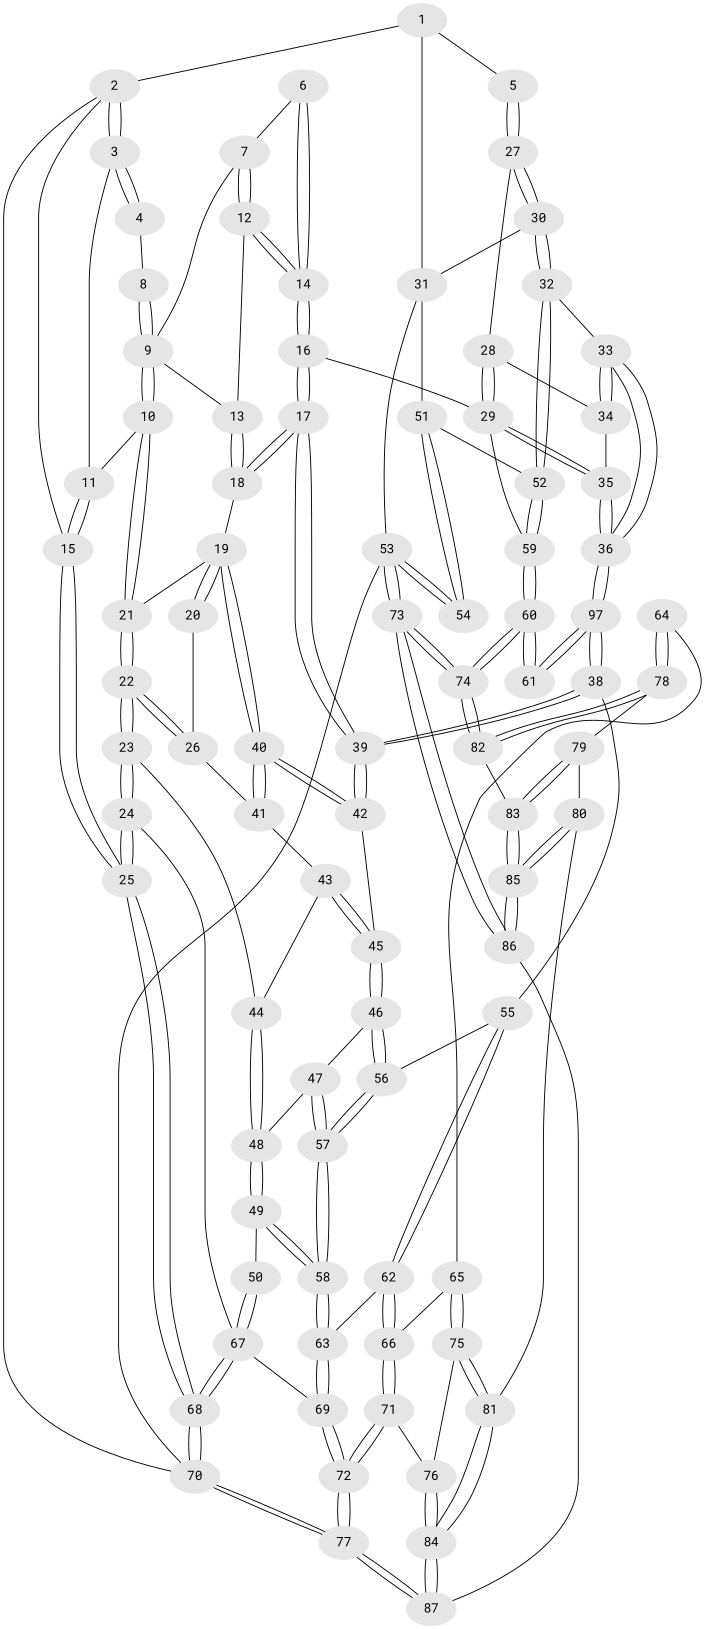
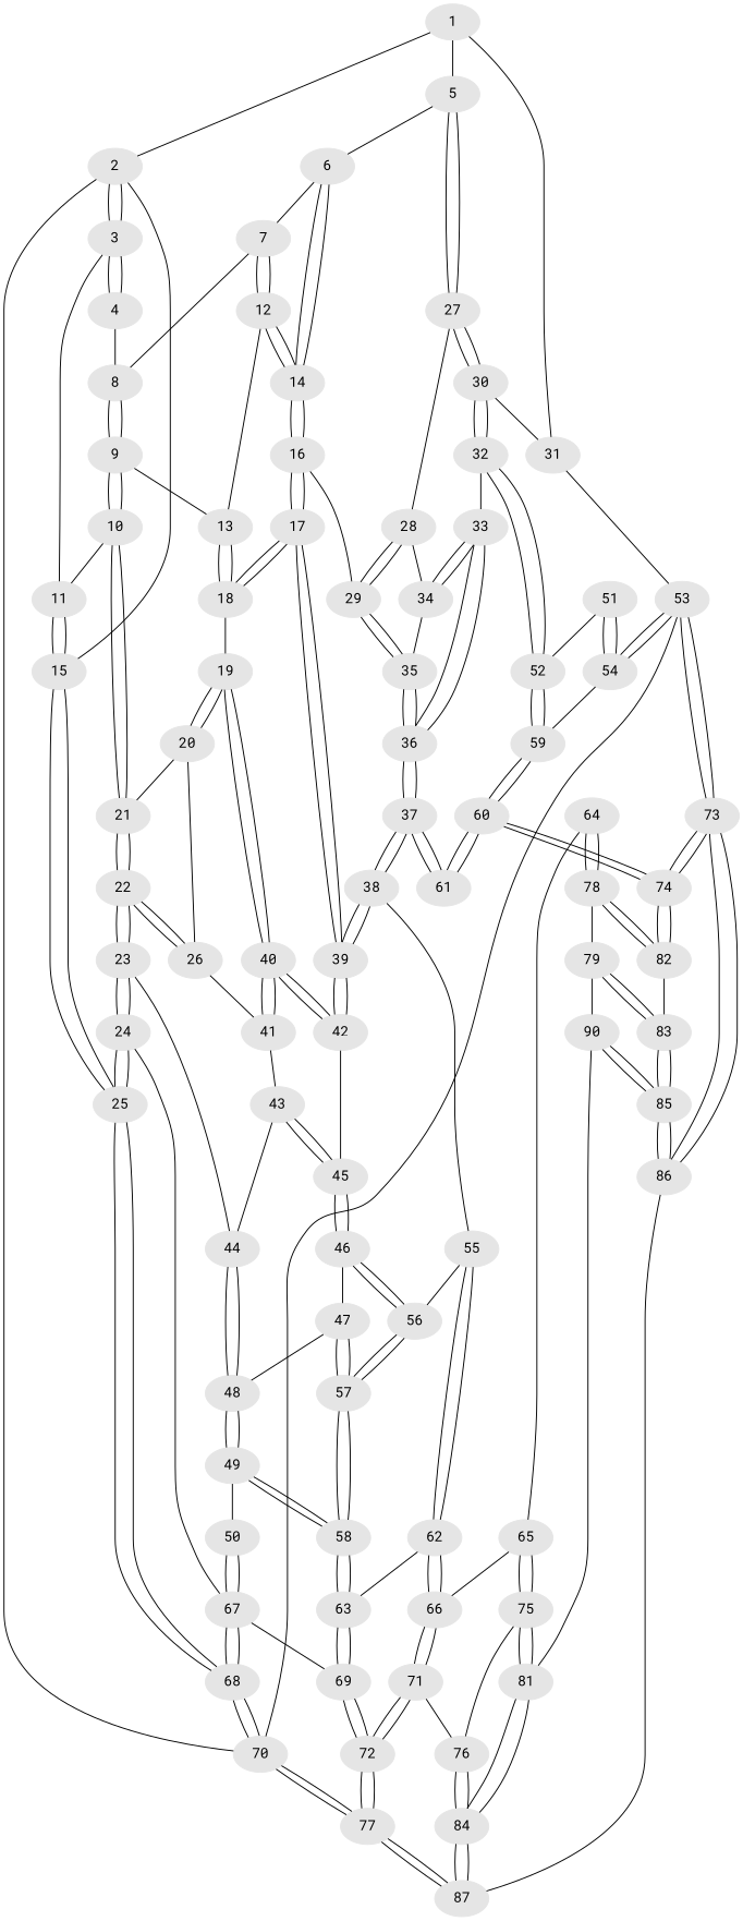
  graph {
    fontname="Roboto Mono"
    node [color=gray90 fontname="Roboto Mono" style=filled]
    edge [fontname="Roboto Mono"]
    1
    2
    5
    31
    3
    15
    70
    6
    27
    51
    53
    4
    11
    25
    77
    8
    9
    7
    14
    28
    30
    12
    16
    13
    10
    21
    18
    22
    19
    17
    29
    68
    39
    35
    42
    20
    40
    26
    41
    23
    24
    44
    67
    48
    50
    43
    34
    32
    36
    33
    52
    54
    73
    59
-   37 [label=97]
+   37
    38
    61
    55
    56
    62
    45
    46
    49
    47
    57
    58
    63
    69
    60
    74
    86
    66
    82
    64
    65
    78
    71
    72
    75
    79
    76
    81
    87
    84
    83
-   80
+   80 [label=90]
    85
    1 -- 2
    1 -- 5
    1 -- 31
    2 -- 3
    2 -- 3
    2 -- 15
    2 -- 70
+   5 -- 6
    5 -- 27
    5 -- 27
-   31 -- 51
    31 -- 53
    3 -- 4
    3 -- 4
    3 -- 11
    15 -- 25
    15 -- 25
    70 -- 77
    70 -- 77
    6 -- 7
    6 -- 14
    6 -- 14
    27 -- 28
    27 -- 30
    27 -- 30
    51 -- 52
    51 -- 54
    51 -- 54
    53 -- 70
    53 -- 54
    53 -- 54
    53 -- 73
    53 -- 73
    4 -- 8
    11 -- 15
    11 -- 15
    25 -- 68
    25 -- 68
    77 -- 87
    77 -- 87
    8 -- 9
    8 -- 9
    9 -- 13
    9 -- 10
    9 -- 10
-   7 -- 9
+   7 -- 8
    7 -- 12
    7 -- 12
    14 -- 16
    14 -- 16
    28 -- 29
    28 -- 29
    28 -- 34
    30 -- 31
    30 -- 32
    30 -- 32
    12 -- 14
    12 -- 14
    12 -- 13
    16 -- 17
    16 -- 17
    16 -- 29
    13 -- 18
    13 -- 18
    10 -- 11
    10 -- 21
    10 -- 21
    21 -- 22
    21 -- 22
    18 -- 19
    22 -- 26
    22 -- 26
    22 -- 23
    22 -- 23
    19 -- 20
    19 -- 20
    19 -- 40
    19 -- 40
    17 -- 18
    17 -- 18
    17 -- 39
    17 -- 39
    29 -- 35
    29 -- 35
    68 -- 70
    68 -- 70
    39 -- 42
    39 -- 42
    35 -- 36
    35 -- 36
    42 -- 45
-   19 -- 21
+   20 -- 21
    20 -- 26
    40 -- 42
    40 -- 42
    40 -- 41
    40 -- 41
    26 -- 41
    41 -- 43
    23 -- 24
    23 -- 24
    23 -- 44
    24 -- 25
    24 -- 25
    24 -- 67
    44 -- 48
    44 -- 48
    67 -- 68
    67 -- 68
    67 -- 69
    48 -- 49
    48 -- 49
    50 -- 67
    50 -- 67
    43 -- 44
    43 -- 45
    43 -- 45
    34 -- 35
    32 -- 33
    32 -- 52
    32 -- 52
    36 -- 37
    36 -- 37
    33 -- 34
    33 -- 34
    33 -- 36
    33 -- 36
    52 -- 59
    52 -- 59
-   29 -- 59
+   54 -- 59
    73 -- 74
    73 -- 74
    73 -- 86
    73 -- 86
    59 -- 60
    59 -- 60
    37 -- 38
    37 -- 38
    37 -- 61
    37 -- 61
    38 -- 39
    38 -- 39
    38 -- 55
    55 -- 56
    55 -- 62
    55 -- 62
    56 -- 57
    56 -- 57
    62 -- 63
    62 -- 66
    62 -- 66
    45 -- 46
    45 -- 46
    46 -- 56
    46 -- 56
    46 -- 47
    49 -- 50
    49 -- 58
    49 -- 58
    47 -- 48
    47 -- 57
    47 -- 57
    57 -- 58
    57 -- 58
    58 -- 63
    58 -- 63
    63 -- 69
    63 -- 69
    69 -- 72
    69 -- 72
    60 -- 61
    60 -- 61
    60 -- 74
    60 -- 74
    74 -- 82
    74 -- 82
    86 -- 87
    66 -- 71
    66 -- 71
    82 -- 83
    64 -- 65
    64 -- 78
    64 -- 78
    65 -- 66
    65 -- 75
    65 -- 75
    78 -- 82
    78 -- 82
    78 -- 79
    71 -- 72
    71 -- 72
    71 -- 76
    72 -- 77
    72 -- 77
    75 -- 76
    75 -- 81
    75 -- 81
    79 -- 83
    79 -- 83
    79 -- 80
    76 -- 84
    76 -- 84
    81 -- 84
    81 -- 84
    84 -- 87
    84 -- 87
    83 -- 85
    83 -- 85
    80 -- 81
    80 -- 85
    80 -- 85
    85 -- 86
    85 -- 86
  }
